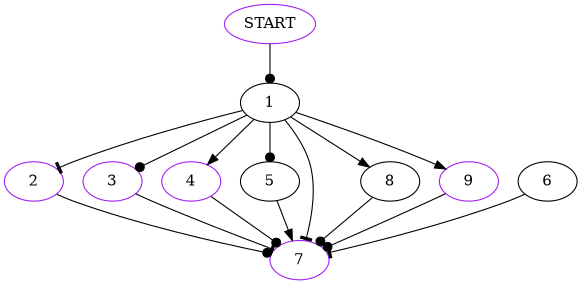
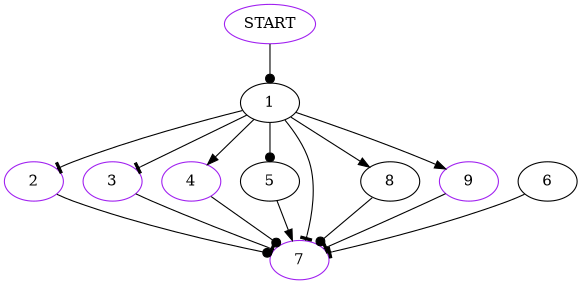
  digraph {
    node [color=purple]
    edge [arrowhead=dot]
    n1 [label=START]
    1 [color=black]
    2
    3
    4
    5 [color=black]
    7
    8 [color=black]
    9
    6 [color=black]
    n1 -> 1
    1 -> 2 [arrowhead=tee]
-   1 -> 3
+   1 -> 3 [arrowhead=tee]
    1 -> 4 [arrowhead=normal]
    1 -> 5
    1 -> 7 [arrowhead=tee]
    1 -> 8 [arrowhead=normal]
    1 -> 9 [arrowhead=normal]
    2 -> 7
    3 -> 7 [arrowhead=tee]
    4 -> 7
    5 -> 7 [arrowhead=normal]
    8 -> 7
-   9 -> 7
+   9 -> 7 [arrowhead=tee]
    6 -> 7 [arrowhead=tee]
  }
